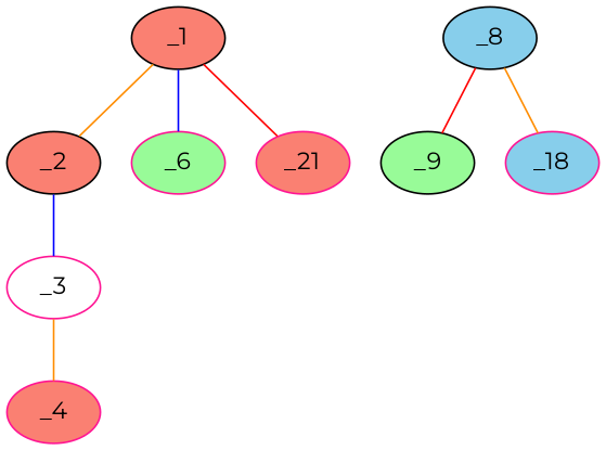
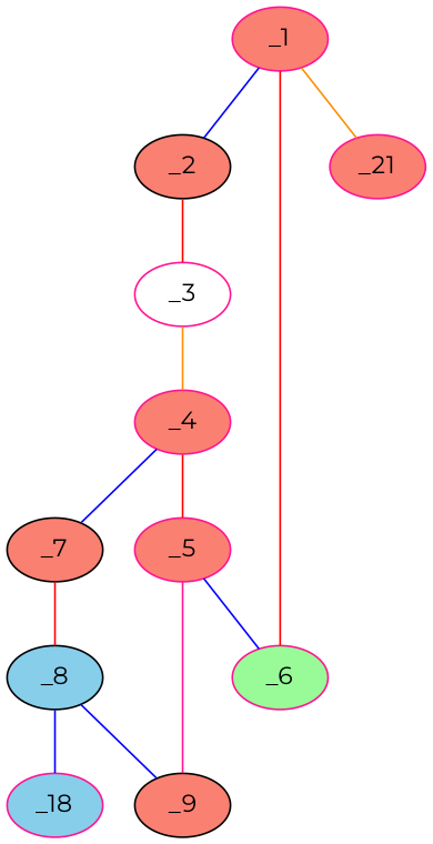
  graph {
    fontname=Montserrat
    node [charge=0 chem=1 color=deeppink fillcolor=salmon fontname=Montserrat style=filled symbol="C  " x=2.866 y=0.5]
    edge [color=blue fontname=Montserrat valence=1]
-   _1 [color=black]
+   _1
    _2 [color=black y=-0.5]
    _6 [fillcolor=palegreen x=3.7321 y=1]
    n4 [chem=7 label=_21 symbol="Cl " x=2 y=1]
    _3 [fillcolor=white x=3.7321 y=-1]
    _4 [x=4.5981 y=-0.5]
-   _9 [chem=2 color=black fillcolor=palegreen symbol="O  " x=5.5491 y=0.809]
+   _5 [x=4.5981]
+   _7 [chem=4 color=black symbol="N  " x=5.5491 y=-0.809]
+   _9 [chem=2 color=black symbol="O  " x=5.5491 y=0.809]
    _8 [color=black fillcolor=skyblue x=6.1369 y=0]
    n11 [chem=2 fillcolor=skyblue label=_18 symbol="O  " x=7.1369 y=0]
-   _1 -- _2 [color=darkorange]
-   _1 -- _6 [valence=2]
-   _1 -- n4 [color=red]
-   _2 -- _3 [valence=2]
+   _1 -- _2
+   _1 -- _6 [color=red valence=2]
+   _1 -- n4 [color=darkorange]
+   _2 -- _3 [color=red valence=2]
    _3 -- _4 [color=darkorange]
-   _8 -- _9 [color=red]
-   _8 -- n11 [color=darkorange valence=2]
+   _4 -- _5 [color=red valence=2]
+   _4 -- _7
+   _5 -- _6
+   _5 -- _9 [color=deeppink]
+   _7 -- _8 [color=red]
+   _8 -- _9
+   _8 -- n11 [valence=2]
  }
